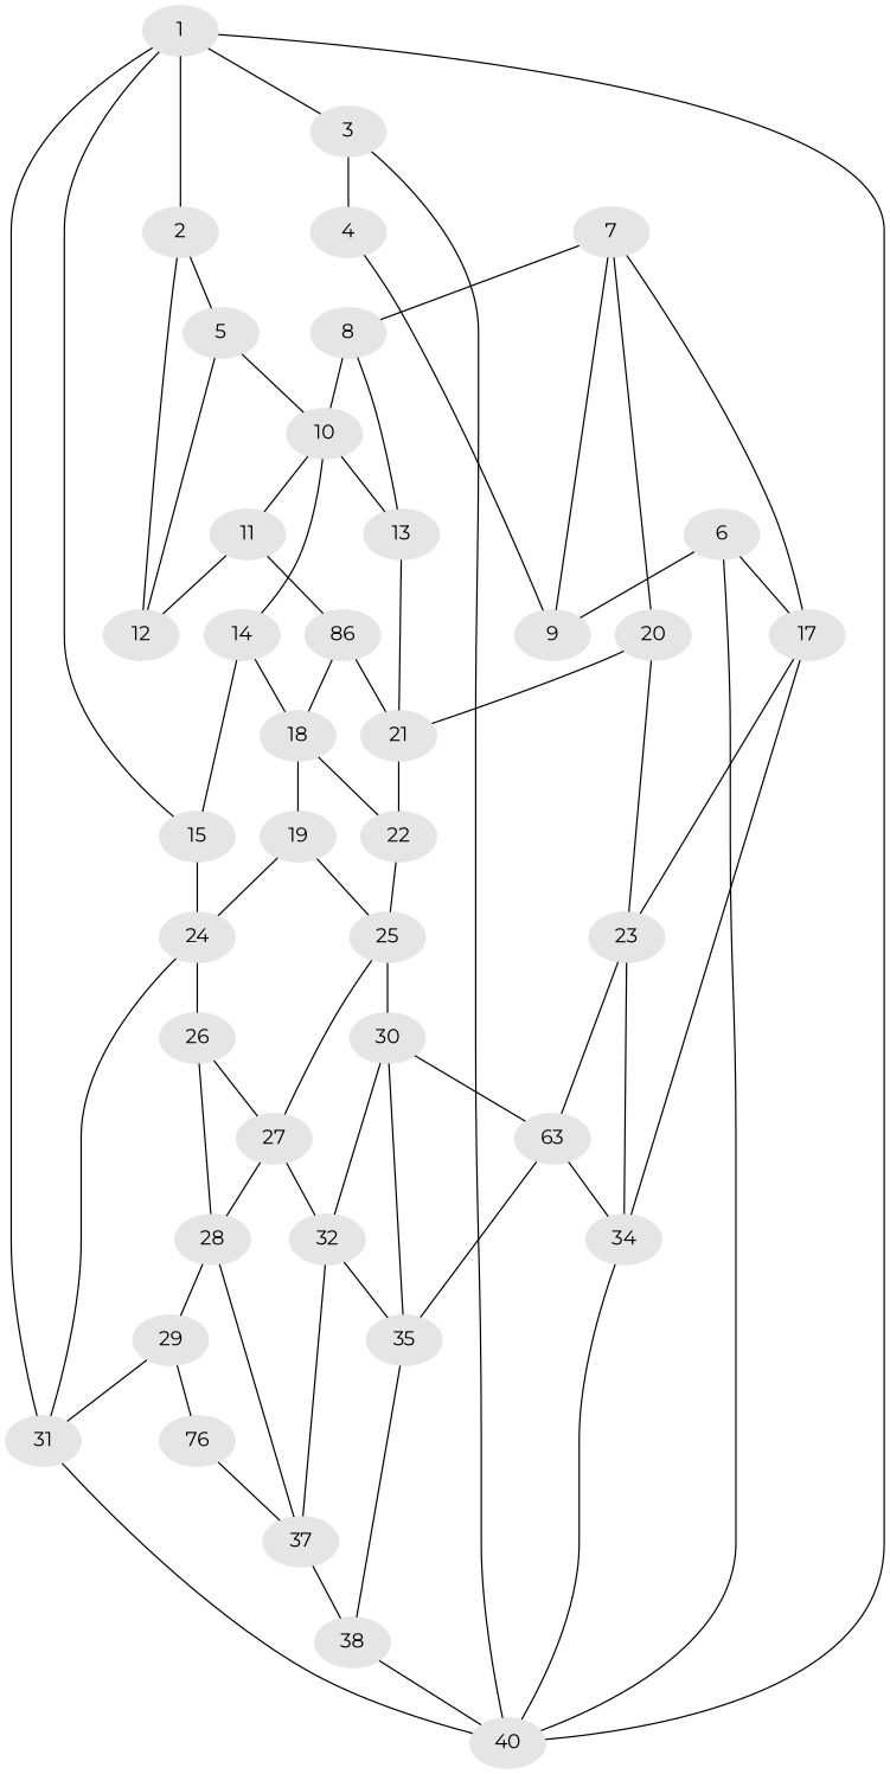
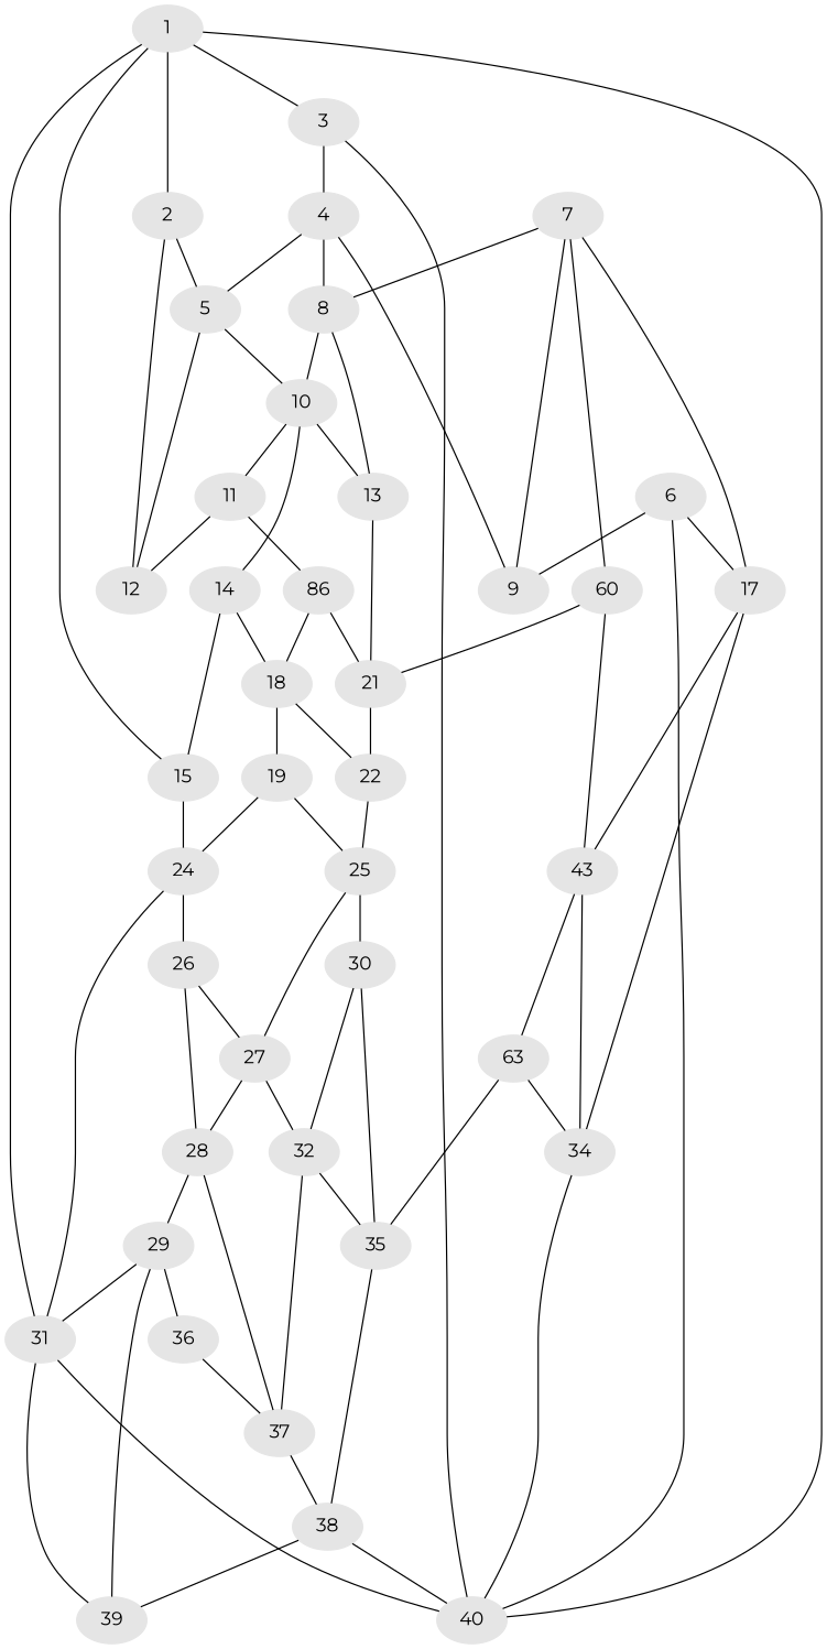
  graph {
    fontname=Montserrat
    node [color=gray90 fontname=Montserrat style=filled]
    edge [fontname=Montserrat weight=1.0]
    1
    2
    3
    15
    31
    40
    5
    12
    4
    24
+   39
    10
    8
    9
    13
    11
    14
    6
    17
-   23
+   23 [label=43]
    34
    7
-   20
+   20 [label=60]
    21
    n25 [label=86]
    18
    22
    19
    26
    n30 [label=63]
    25
    27
    30
    35
    28
    32
    29
    37
-   36 [label=76]
+   36
    38
    1 -- 2
    1 -- 3
    1 -- 15
    1 -- 31
    1 -- 40
    2 -- 5
    2 -- 12
    3 -- 40
    3 -- 4
    15 -- 24 [weight=2.0]
    31 -- 40
+   31 -- 39
    5 -- 12
    5 -- 10
+   4 -- 5
+   4 -- 8
    4 -- 9
    24 -- 31
    24 -- 26 [weight=2.0]
    10 -- 13
    10 -- 11
    10 -- 14
    8 -- 10
    8 -- 13
    13 -- 21
    11 -- 12
    11 -- n25
    14 -- 15
    14 -- 18
    6 -- 40
    6 -- 9 [weight=2.0]
    6 -- 17
    17 -- 23
    17 -- 34
    23 -- 34
    23 -- n30
    34 -- 40
    7 -- 8
    7 -- 9
    7 -- 17
    7 -- 20
    20 -- 23
    20 -- 21
    21 -- 22
    n25 -- 21
    n25 -- 18
    18 -- 22
    18 -- 19
    22 -- 25
    19 -- 24
    19 -- 25
    26 -- 27
    26 -- 28
    n30 -- 34
    n30 -- 35
    25 -- 27
    25 -- 30
    27 -- 28
    27 -- 32
-   30 -- n30
    30 -- 35
    30 -- 32
    35 -- 38
    28 -- 29
    28 -- 37
    32 -- 35
    32 -- 37
    29 -- 31
+   29 -- 39
    29 -- 36
    37 -- 38
    36 -- 37
    38 -- 40
+   38 -- 39
  }
